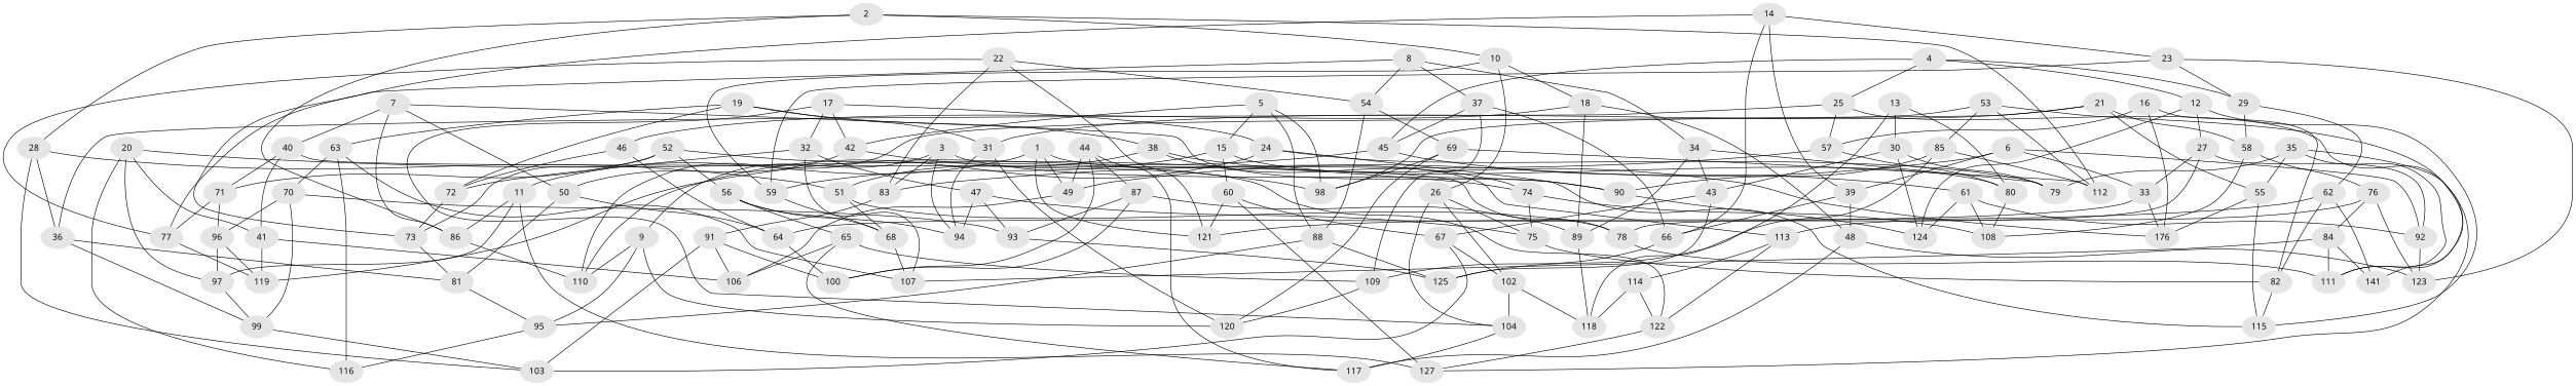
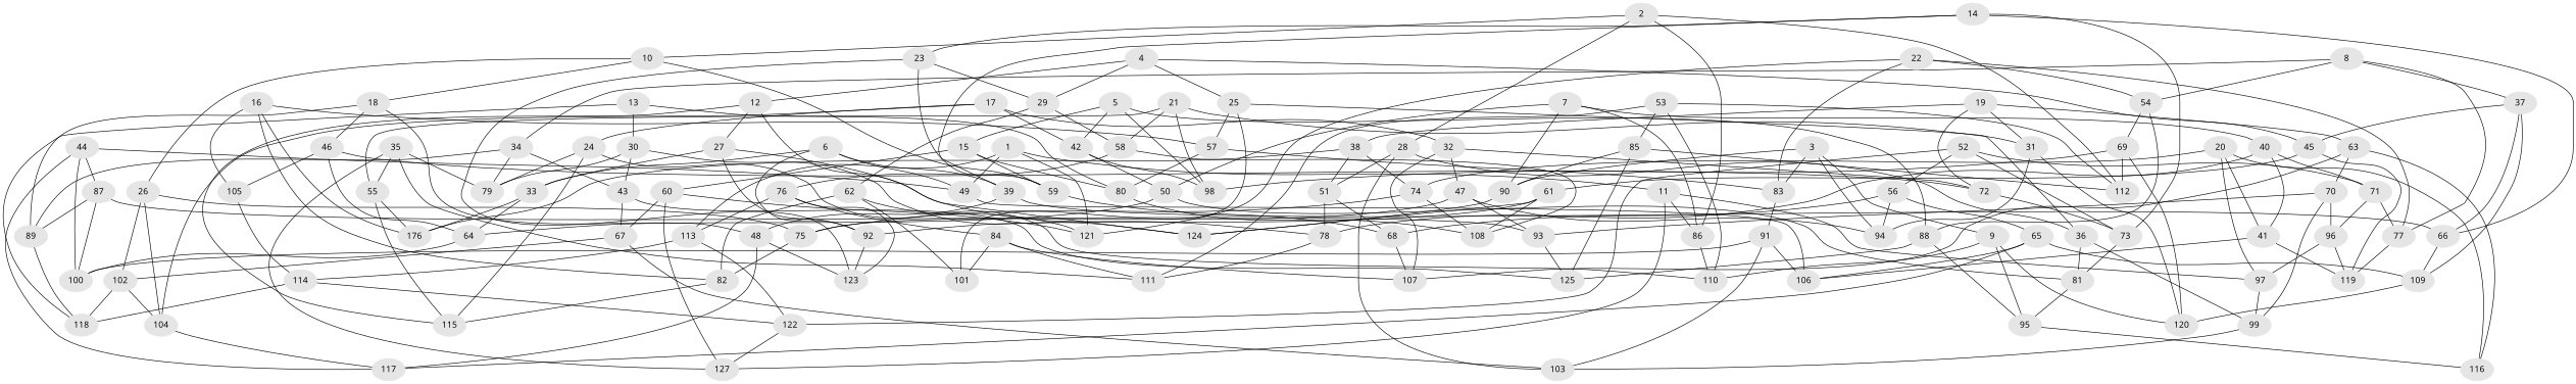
  graph {
    fontname="Noto Sans"
    node [color=gray90 fontname="Noto Sans" style=filled]
    edge [fontname="Noto Sans"]
    1
    11
    49
    113
    121
    86
    97
    127
    106
    122
    114
    2
    10
    28
    112
    18
    26
    59
    36
    51
    103
    110
    3
    9
    83
    90
    94
    95
    120
    91
    124
    4
    12
    25
    29
    45
    27
    115
    57
-   101 [label=141]
+   101
    58
    62
    119
    61
    5
    15
    42
    88
    98
    80
    60
    50
    125
    6
    33
    39
    92
    n58 [label=176]
    64
    66
    48
    123
    7
    40
    41
    78
    71
    81
    8
    34
    37
    54
    77
    89
    79
    43
    109
    69
    116
    46
    104
    75
    102
    68
    99
    13
    30
    118
    108
+   105
    14
    23
    73
    67
    16
    82
    17
    24
    32
    72
    47
    107
    117
    19
    31
    38
    63
    74
    70
    20
    21
    55
    76
    22
    111
    93
    100
    35
    96
    44
    87
    52
    56
    65
    53
    85
    84
    1 -- 11
    1 -- 49
    1 -- 113
    1 -- 121
    11 -- 86
    11 -- 97
    11 -- 127
    49 -- 106
    113 -- 122
    113 -- 114
    86 -- 110
    97 -- 99
    122 -- 127
    114 -- 122
    114 -- 118
    2 -- 86
    2 -- 10
    2 -- 28
    2 -- 112
    10 -- 18
    10 -- 26
    10 -- 59
    28 -- 36
    28 -- 51
    28 -- 103
    18 -- 48
    18 -- 89
    18 -- 46
    26 -- 104
    26 -- 75
    26 -- 102
    59 -- 68
    36 -- 81
    36 -- 99
    51 -- 78
    51 -- 68
    3 -- 9
    3 -- 83
    3 -- 90
    3 -- 94
    9 -- 110
    9 -- 95
    9 -- 120
    83 -- 91
    90 -- 124
    95 -- 116
    91 -- 106
    91 -- 103
    91 -- 100
    4 -- 12
    4 -- 25
    4 -- 29
    4 -- 45
    12 -- 124
    12 -- 27
    12 -- 115
    25 -- 36
    25 -- 57
    25 -- 101
    29 -- 58
    29 -- 62
    45 -- 119
    45 -- 61
    27 -- 33
    27 -- 92
    27 -- 78
    57 -- 83
    57 -- 80
    58 -- 108
    58 -- 76
    62 -- 121
    62 -- 101
    62 -- 82
    61 -- 124
    61 -- 92
    61 -- 108
    5 -- 15
    5 -- 42
    5 -- 88
    5 -- 98
    15 -- 59
    15 -- 80
    15 -- 60
    42 -- 98
    42 -- 50
    88 -- 95
    88 -- 125
    80 -- 108
    60 -- 121
    60 -- 127
    60 -- 67
    50 -- 64
    50 -- 81
    6 -- 49
    6 -- 33
    6 -- 39
    6 -- 92
    33 -- n58
    33 -- 64
    39 -- 66
    39 -- 48
    92 -- 123
    64 -- 100
    66 -- 109
    48 -- 123
    48 -- 117
    7 -- 86
    7 -- 90
    7 -- 50
    7 -- 40
    40 -- 41
    40 -- 78
    40 -- 71
    41 -- 106
    41 -- 119
    78 -- 111
    71 -- 77
    71 -- 96
    81 -- 95
    8 -- 34
    8 -- 37
    8 -- 54
    8 -- 77
    34 -- 89
    34 -- 79
    34 -- 43
    37 -- 45
    37 -- 66
    37 -- 109
    54 -- 88
    54 -- 69
    77 -- 119
    89 -- 118
    43 -- 125
    43 -- 67
    109 -- 120
    69 -- 112
    69 -- 120
    69 -- 98
    46 -- 64
+   46 -- 105
    46 -- 72
    104 -- 117
    75 -- 82
    102 -- 104
    102 -- 118
    68 -- 107
    99 -- 103
    13 -- 80
    13 -- 30
    13 -- 118
    30 -- 124
    30 -- 79
    30 -- 43
+   105 -- 114
    14 -- 39
    14 -- 66
    14 -- 23
    14 -- 73
    23 -- 59
    23 -- 29
    23 -- 123
    73 -- 81
    67 -- 103
    67 -- 102
    16 -- 57
    16 -- n58
+   16 -- 105
    16 -- 82
    82 -- 115
    17 -- 42
    17 -- 104
    17 -- 24
    17 -- 32
    24 -- 110
    24 -- 115
    24 -- 79
    32 -- 72
    32 -- 47
    32 -- 107
    72 -- 73
    47 -- 94
    47 -- 75
    47 -- 93
    19 -- 72
    19 -- 31
    19 -- 38
    19 -- 63
    31 -- 94
    31 -- 120
    38 -- 51
    38 -- n58
    38 -- 74
    63 -- 116
    63 -- 107
    63 -- 70
    74 -- 75
    74 -- 108
    70 -- 99
    70 -- 93
    70 -- 96
    20 -- 97
    20 -- 41
    20 -- 116
    20 -- 74
    21 -- 58
    21 -- 98
    21 -- 31
    21 -- 55
    55 -- 115
    55 -- n58
    76 -- 113
    76 -- 123
    76 -- 84
    22 -- 121
    22 -- 83
    22 -- 54
    22 -- 77
    93 -- 125
    35 -- 127
    35 -- 79
    35 -- 55
    35 -- 111
    96 -- 97
    96 -- 119
    44 -- 49
    44 -- 117
    44 -- 100
    44 -- 87
    87 -- 89
    87 -- 93
    87 -- 100
    52 -- 122
    52 -- 71
    52 -- 73
    52 -- 56
    56 -- 94
    56 -- 68
    56 -- 65
    65 -- 106
    65 -- 109
    65 -- 117
    53 -- 112
    53 -- 110
    53 -- 111
    53 -- 85
    85 -- 112
    85 -- 90
    85 -- 125
    84 -- 101
    84 -- 107
    84 -- 111
  }
